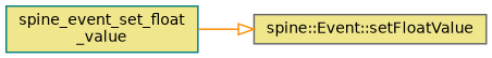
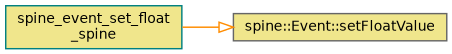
  digraph {
    rankdir=LR
    node [fillcolor=khaki fontname=Helvetica fontsize=10 shape=box style=filled]
-   n1 [color=teal fontcolor=black height=0.2 label="spine_event_set_float\l_value" width=0.4]
+   n1 [color=teal fontcolor=black height=0.2 label="spine_event_set_float\l_spine" width=0.4]
    n2 [color=gray40 height=0.2 label="spine::Event::setFloatValue" width=0.4]
    n1 -> n2 [color=darkorange fontname=Helvetica fontsize=10 labelfontname=Helvetica labelfontsize=10 style=solid arrowhead=onormal]
  }
